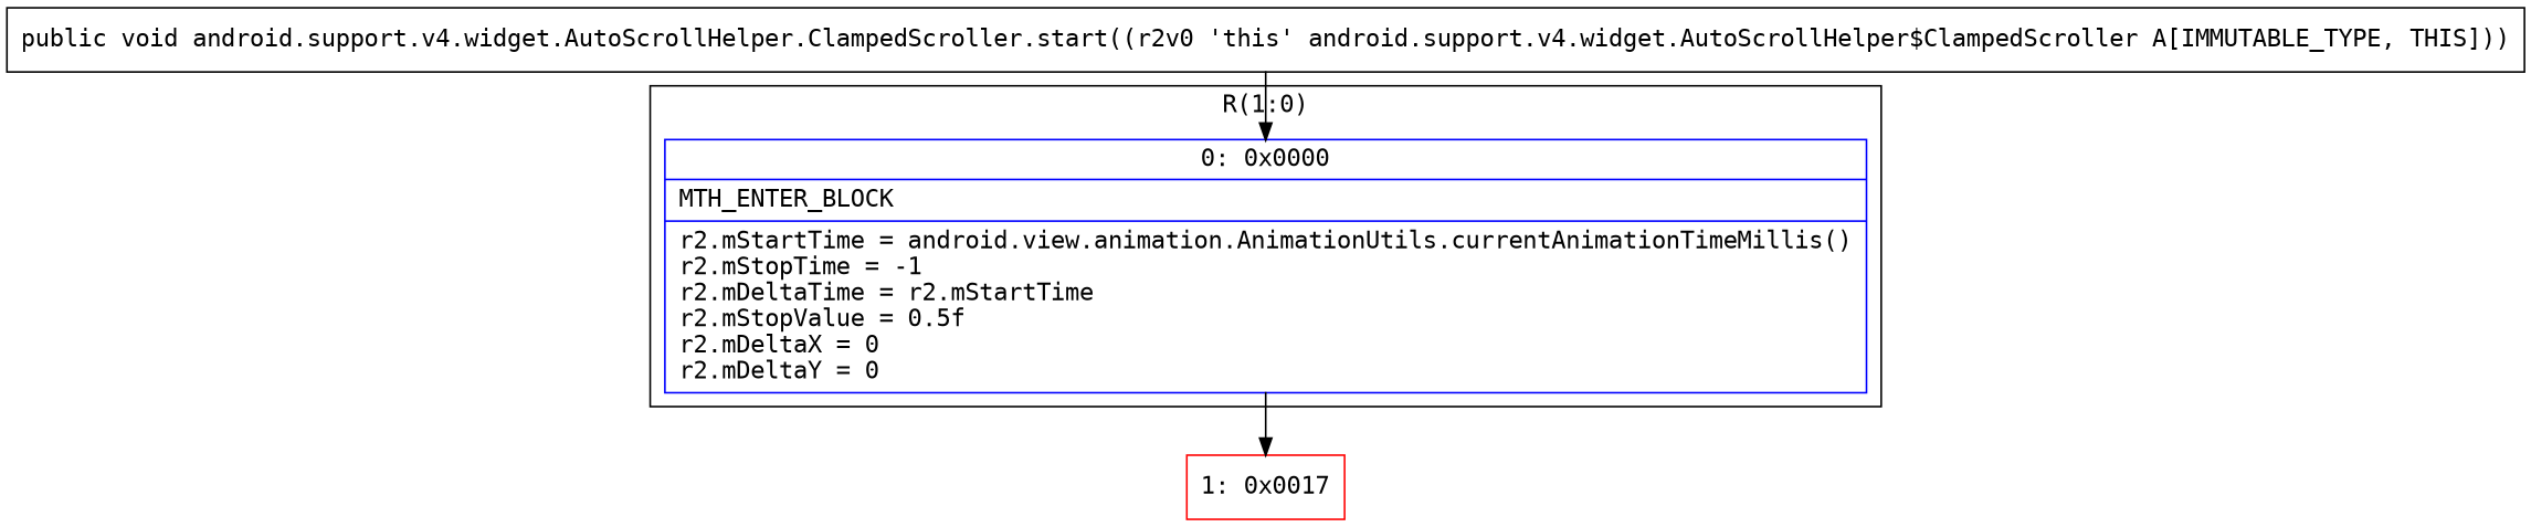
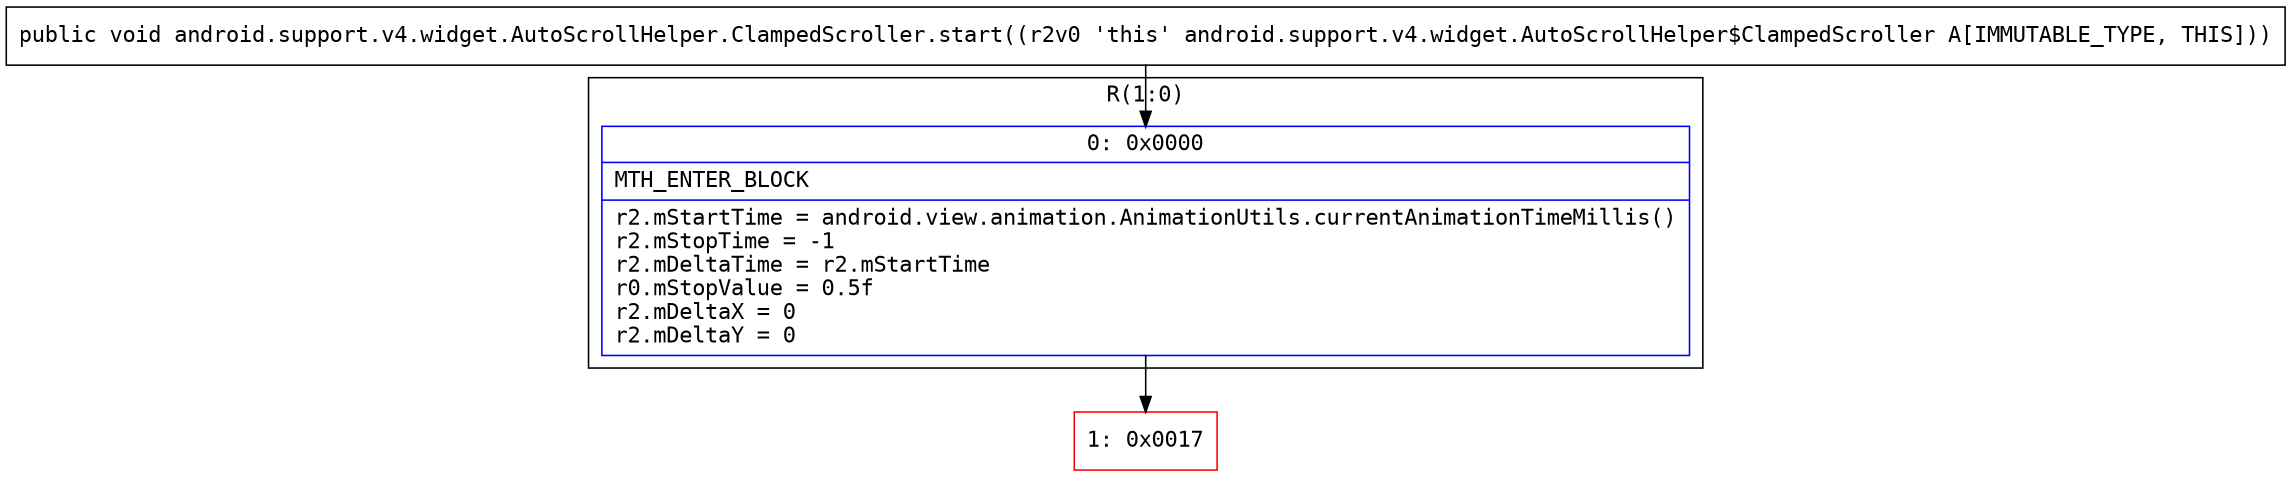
  digraph {
    fontname="DejaVu Sans Mono"
    node [shape=record fontname="DejaVu Sans Mono"]
    edge [fontname="DejaVu Sans Mono"]
-   n1 [color=blue label="{0\:\ 0x0000|MTH_ENTER_BLOCK\l|r2.mStartTime = android.view.animation.AnimationUtils.currentAnimationTimeMillis()\lr2.mStopTime = \-1\lr2.mDeltaTime = r2.mStartTime\lr2.mStopValue = 0.5f\lr2.mDeltaX = 0\lr2.mDeltaY = 0\l}"]
+   n1 [color=blue label="{0\:\ 0x0000|MTH_ENTER_BLOCK\l|r2.mStartTime = android.view.animation.AnimationUtils.currentAnimationTimeMillis()\lr2.mStopTime = \-1\lr2.mDeltaTime = r2.mStartTime\lr0.mStopValue = 0.5f\lr2.mDeltaX = 0\lr2.mDeltaY = 0\l}"]
    n2 [color=red label="{1\:\ 0x0017}"]
    n3 [label="{public void android.support.v4.widget.AutoScrollHelper.ClampedScroller.start((r2v0 'this' android.support.v4.widget.AutoScrollHelper$ClampedScroller A[IMMUTABLE_TYPE, THIS])) }"]
    subgraph cluster_1 {
      label="R(1:0)"
      n1
    }
    n1 -> n2
    n3 -> n1
  }
